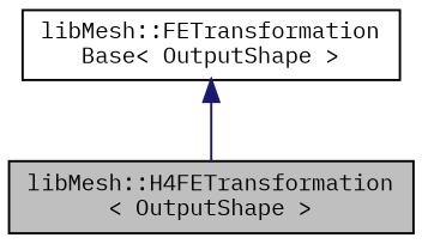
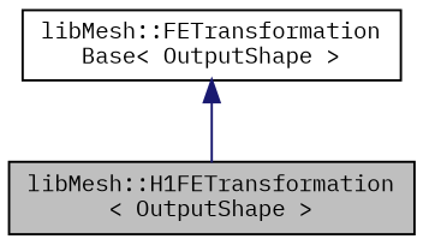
  digraph {
    fontname="IBM Plex Mono"
    node [color=black fontname="IBM Plex Mono" fontsize=10 shape=record style=filled]
-   n1 [fillcolor=grey75 fontcolor=black height=0.2 label="libMesh::H4FETransformation\l\< OutputShape \>" width=0.4]
+   n1 [fillcolor=grey75 fontcolor=black height=0.2 label="libMesh::H1FETransformation\l\< OutputShape \>" width=0.4]
    n2 [fillcolor=white height=0.2 label="libMesh::FETransformation\lBase\< OutputShape \>" width=0.4]
    n2 -> n1 [color=midnightblue dir=back fontname="IBM Plex Mono" fontsize=10 labelfontname=Helvetica labelfontsize=10 style=solid]
  }
